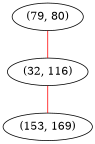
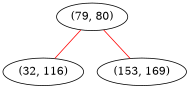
  graph {
    edge [color=red weight=1]
    "(79, 80)"
    "(32, 116)"
    "(153, 169)"
    "(79, 80)" -- "(32, 116)"
-   "(32, 116)" -- "(153, 169)"
+   "(79, 80)" -- "(153, 169)"
  }
